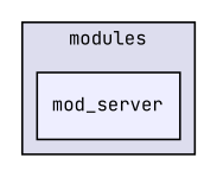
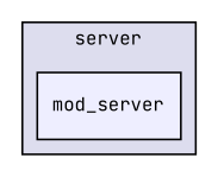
  digraph {
    compound=true
    rankdir=LR
    fontname="JetBrains Mono"
    n1 [fillcolor="#eeeeff" fontname="JetBrains Mono" fontsize=10 label=mod_server pencolor=black shape=box style=filled]
    subgraph cluster_1 {
      bgcolor="#ddddee"
      fontsize=10
-     label=modules
+     label=server
      pencolor=black
      n1
    }
  }
